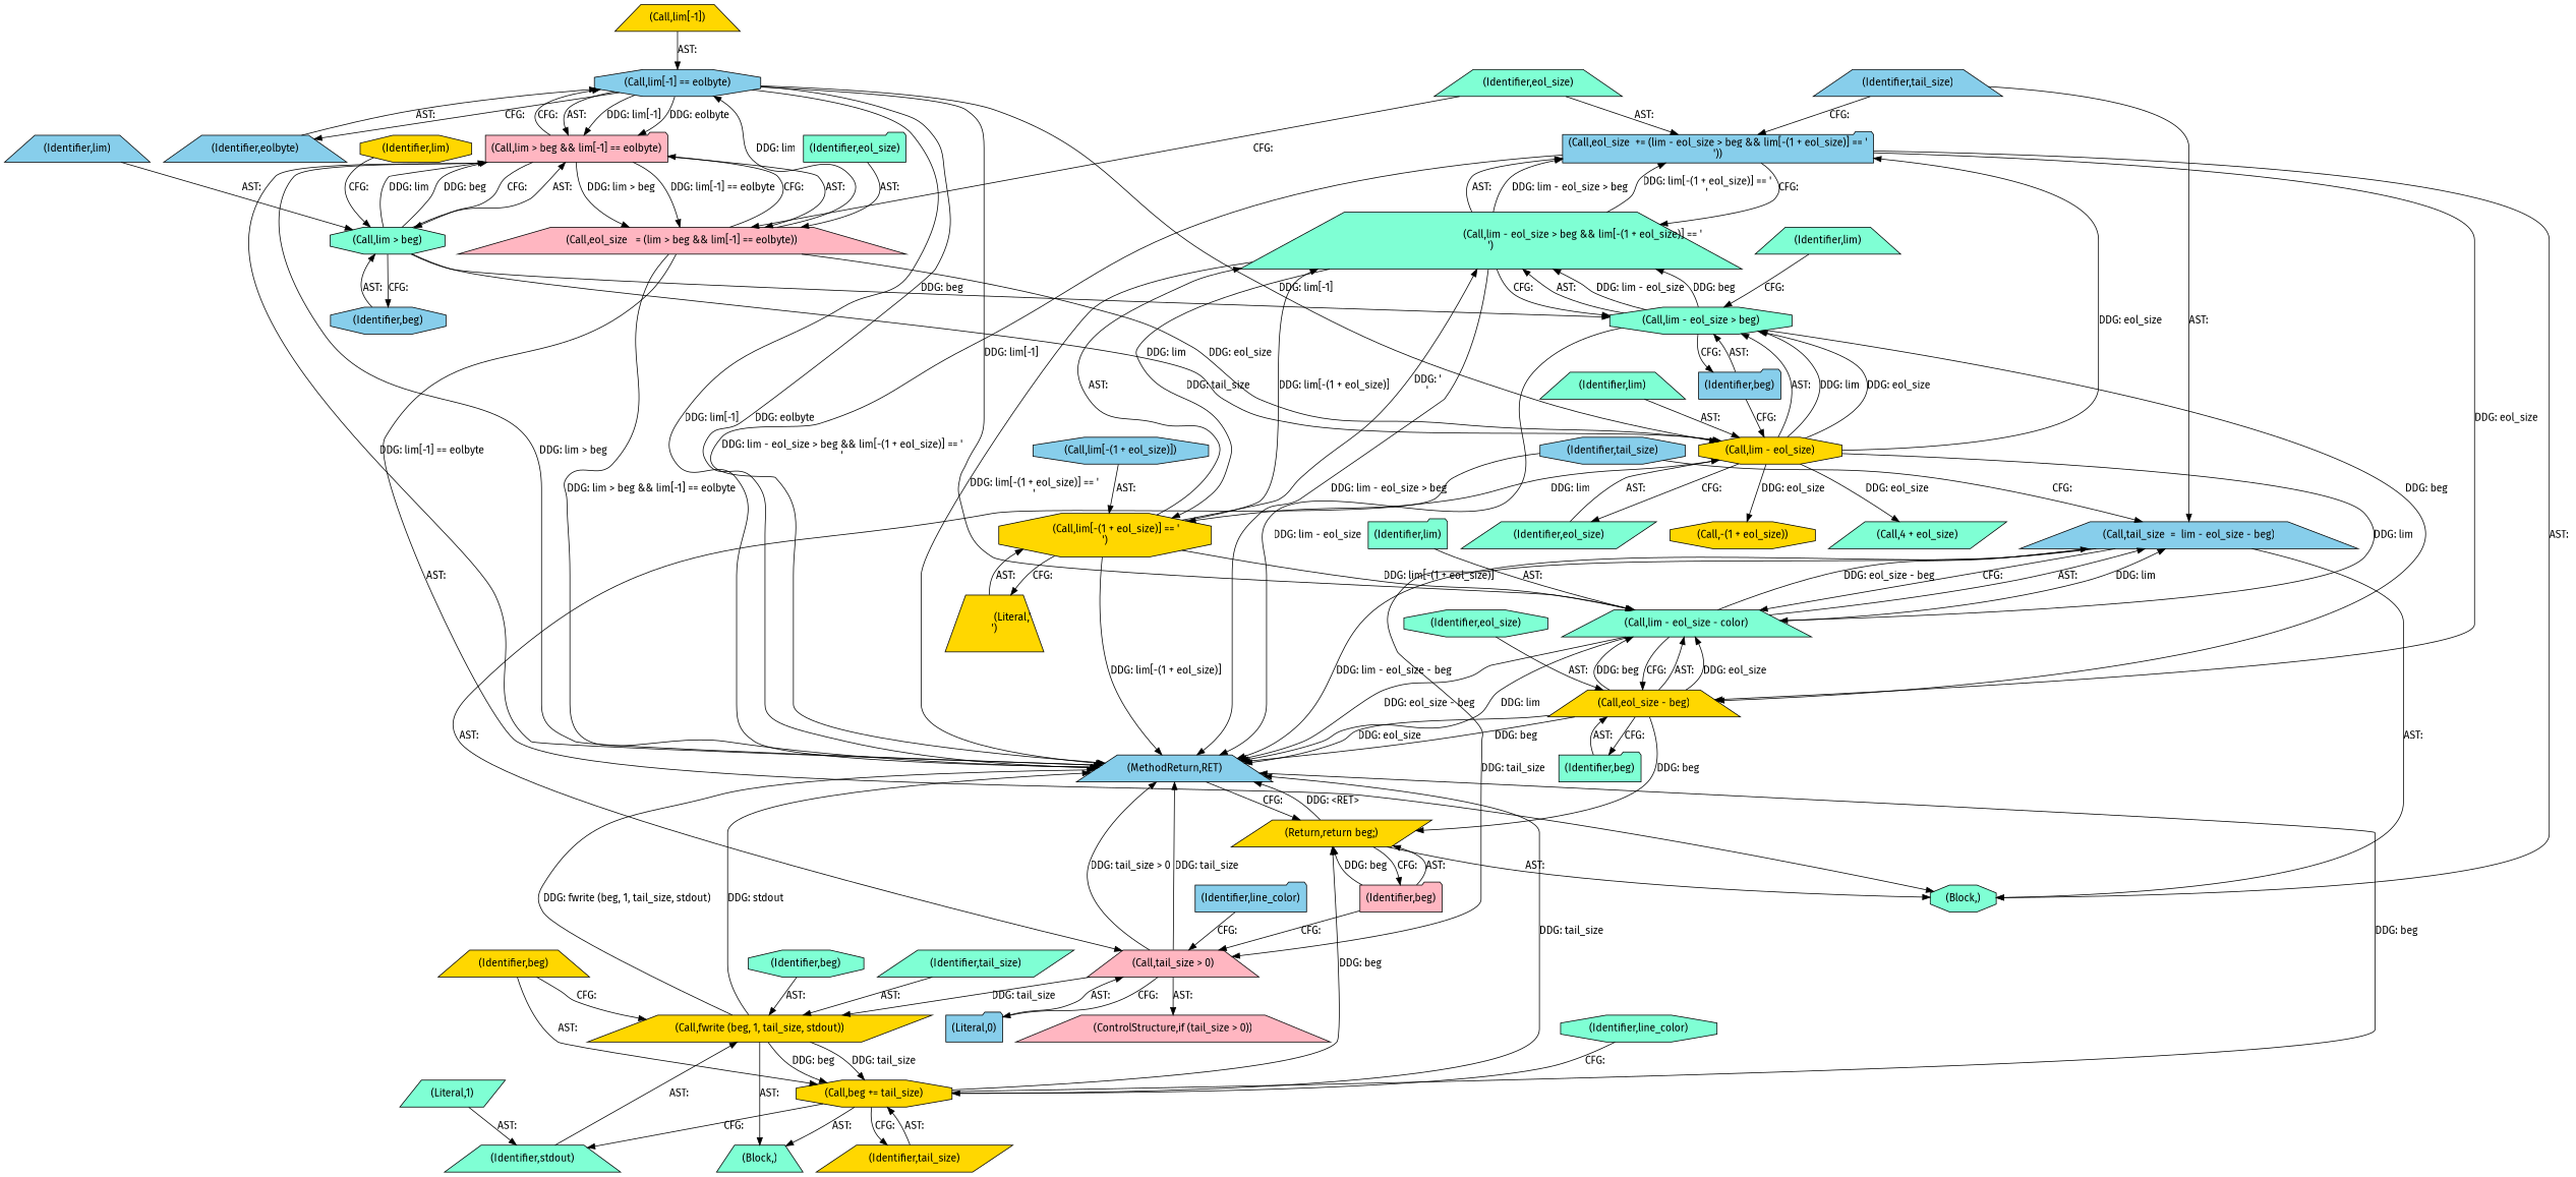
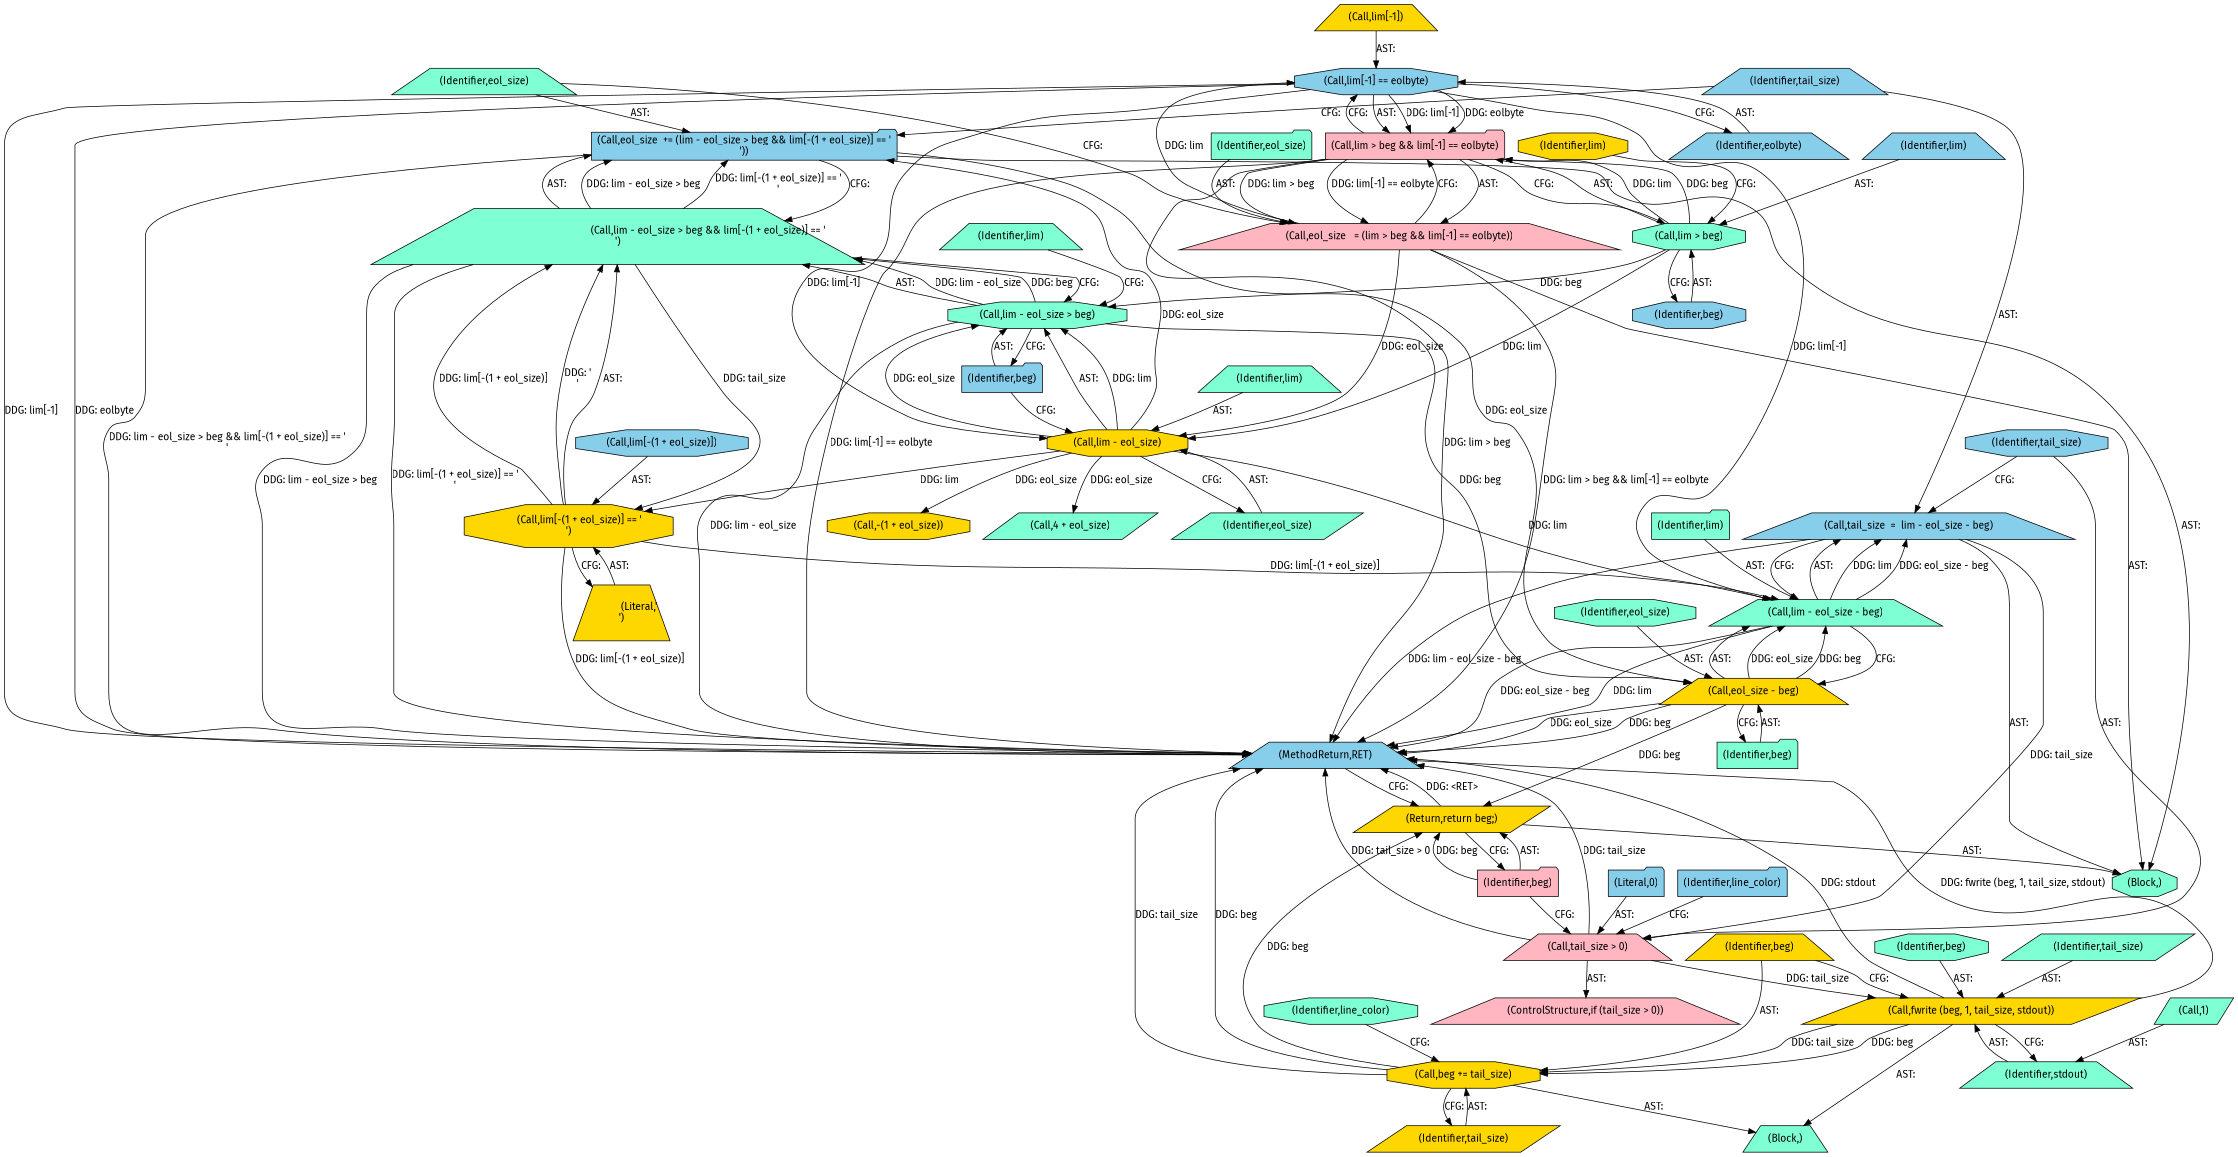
  digraph {
    fontname="Fira Sans"
    node [fillcolor=aquamarine fontname="Fira Sans" shape=trapezium style=filled]
    edge [fontname="Fira Sans"]
    n1 [fillcolor=skyblue label="(Call,tail_size  =  lim - eol_size - beg)"]
-   n2 [label="(Call,lim - eol_size - color)"]
+   n2 [label="(Call,lim - eol_size - beg)"]
    n3 [fillcolor=lightpink label="(Call,tail_size > 0)"]
    n4 [fillcolor=skyblue label="(MethodReturn,RET)"]
    n5 [label="(Block,)" shape=octagon]
    n6 [fillcolor=gold label="(Call,eol_size - beg)"]
    n7 [fillcolor=gold label="(Call,fwrite (beg, 1, tail_size, stdout))" shape=parallelogram]
    n8 [fillcolor=lightpink label="(ControlStructure,if (tail_size > 0))"]
    n9 [fillcolor=skyblue label="(Literal,0)" shape=folder]
    n10 [fillcolor=gold label="(Return,return beg;)" shape=parallelogram]
    n11 [label="(Identifier,beg)" shape=folder]
    n12 [fillcolor=gold label="(Call,lim - eol_size)" shape=octagon]
    n13 [fillcolor=gold label="(Call,lim[-(1 + eol_size)] == '\r')" shape=octagon]
    n14 [fillcolor=skyblue label="(Call,eol_size  += (lim - eol_size > beg && lim[-(1 + eol_size)] == '\r'))" shape=folder]
    n15 [label="(Call,lim - eol_size > beg)" shape=octagon]
    n16 [fillcolor=gold label="(Call,-(1 + eol_size))" shape=octagon]
    n17 [label="(Call,4 + eol_size)" shape=parallelogram]
    n18 [label="(Identifier,eol_size)" shape=parallelogram]
    n19 [label="(Call,lim - eol_size > beg && lim[-(1 + eol_size)] == '\r')"]
    n20 [fillcolor=gold label="(Literal,'\r')"]
    n21 [fillcolor=skyblue label="(Identifier,beg)" shape=folder]
    n22 [fillcolor=skyblue label="(Call,lim[-1] == eolbyte)" shape=octagon]
    n23 [fillcolor=lightpink label="(Call,lim > beg && lim[-1] == eolbyte)" shape=folder]
    n24 [fillcolor=skyblue label="(Identifier,eolbyte)"]
    n25 [label="(Call,lim > beg)" shape=octagon]
    n26 [fillcolor=lightpink label="(Call,eol_size   = (lim > beg && lim[-1] == eolbyte))"]
    n27 [fillcolor=skyblue label="(Identifier,beg)" shape=octagon]
    n28 [fillcolor=gold label="(Call,beg += tail_size)" shape=octagon]
    n29 [label="(Identifier,stdout)"]
    n30 [label="(Block,)"]
    n31 [fillcolor=lightpink label="(Identifier,beg)" shape=folder]
    n32 [fillcolor=gold label="(Identifier,tail_size)" shape=parallelogram]
    n33 [label="(Identifier,lim)" shape=folder]
    n34 [fillcolor=skyblue label="(Identifier,tail_size)" shape=octagon]
    n35 [label="(Identifier,lim)"]
    n36 [label="(Identifier,eol_size)" shape=octagon]
    n37 [label="(Identifier,lim)"]
    n38 [label="(Identifier,eol_size)"]
    n39 [fillcolor=gold label="(Identifier,beg)"]
    n40 [fillcolor=gold label="(Call,lim[-1])"]
-   n41 [label="(Literal,1)" shape=parallelogram]
+   n41 [label="(Call,1)" shape=parallelogram]
    n42 [fillcolor=skyblue label="(Identifier,line_color)" shape=folder]
    n43 [fillcolor=skyblue label="(Identifier,lim)"]
    n44 [fillcolor=gold label="(Identifier,lim)" shape=octagon]
    n45 [fillcolor=skyblue label="(Call,lim[-(1 + eol_size)])" shape=octagon]
    n46 [fillcolor=skyblue label="(Identifier,tail_size)"]
    n47 [label="(Identifier,line_color)" shape=octagon]
    n48 [label="(Identifier,beg)" shape=octagon]
    n49 [label="(Identifier,tail_size)" shape=parallelogram]
    n50 [label="(Identifier,eol_size)" shape=folder]
    n1 -> n2 [label="CFG: "]
    n1 -> n3 [label="DDG: tail_size"]
    n1 -> n4 [label="DDG: lim - eol_size - beg"]
    n1 -> n5 [label="AST: "]
    n2 -> n1 [label="AST: "]
    n2 -> n1 [label="DDG: lim"]
    n2 -> n1 [label="DDG: eol_size - beg"]
    n2 -> n4 [label="DDG: eol_size - beg"]
    n2 -> n4 [label="DDG: lim"]
    n2 -> n6 [label="CFG: "]
    n3 -> n4 [label="DDG: tail_size"]
    n3 -> n4 [label="DDG: tail_size > 0"]
    n3 -> n7 [label="DDG: tail_size"]
    n3 -> n8 [label="AST: "]
-   n3 -> n9 [label="CFG: "]
    n4 -> n10 [label="CFG: "]
    n6 -> n2 [label="AST: "]
    n6 -> n2 [label="DDG: eol_size"]
    n6 -> n2 [label="DDG: beg"]
    n6 -> n4 [label="DDG: eol_size"]
    n6 -> n4 [label="DDG: beg"]
    n6 -> n10 [label="DDG: beg"]
    n6 -> n11 [label="CFG: "]
    n7 -> n4 [label="DDG: fwrite (beg, 1, tail_size, stdout)"]
    n7 -> n4 [label="DDG: stdout"]
    n7 -> n28 [label="DDG: tail_size"]
    n7 -> n28 [label="DDG: beg"]
-   n28 -> n29 [label="CFG: "]
+   n7 -> n29 [label="CFG: "]
    n7 -> n30 [label="AST: "]
    n9 -> n3 [label="AST: "]
    n10 -> n4 [label="DDG: <RET>"]
    n10 -> n5 [label="AST: "]
    n10 -> n31 [label="CFG: "]
    n11 -> n6 [label="AST: "]
    n12 -> n2 [label="DDG: lim"]
    n12 -> n13 [label="DDG: lim"]
    n12 -> n14 [label="DDG: eol_size"]
    n12 -> n15 [label="AST: "]
    n12 -> n15 [label="DDG: lim"]
    n12 -> n15 [label="DDG: eol_size"]
    n12 -> n16 [label="DDG: eol_size"]
    n12 -> n17 [label="DDG: eol_size"]
    n12 -> n18 [label="CFG: "]
    n13 -> n2 [label="DDG: lim[-(1 + eol_size)]"]
    n13 -> n4 [label="DDG: lim[-(1 + eol_size)]"]
    n13 -> n19 [label="AST: "]
    n13 -> n19 [label="DDG: lim[-(1 + eol_size)]"]
    n13 -> n19 [label="DDG: '\r'"]
    n13 -> n20 [label="CFG: "]
    n14 -> n4 [label="DDG: lim - eol_size > beg && lim[-(1 + eol_size)] == '\r'"]
    n14 -> n5 [label="AST: "]
    n14 -> n6 [label="DDG: eol_size"]
    n14 -> n19 [label="CFG: "]
    n15 -> n4 [label="DDG: lim - eol_size"]
    n15 -> n6 [label="DDG: beg"]
    n15 -> n19 [label="AST: "]
    n15 -> n19 [label="DDG: lim - eol_size"]
    n15 -> n19 [label="DDG: beg"]
    n15 -> n21 [label="CFG: "]
    n18 -> n12 [label="AST: "]
    n19 -> n4 [label="DDG: lim - eol_size > beg"]
    n19 -> n4 [label="DDG: lim[-(1 + eol_size)] == '\r'"]
    n19 -> n13 [label="DDG: tail_size"]
    n19 -> n14 [label="AST: "]
    n19 -> n14 [label="DDG: lim - eol_size > beg"]
    n19 -> n14 [label="DDG: lim[-(1 + eol_size)] == '\r'"]
    n19 -> n15 [label="CFG: "]
    n20 -> n13 [label="AST: "]
    n21 -> n12 [label="CFG: "]
    n21 -> n15 [label="AST: "]
    n22 -> n2 [label="DDG: lim[-1]"]
    n22 -> n4 [label="DDG: lim[-1]"]
    n22 -> n4 [label="DDG: eolbyte"]
    n22 -> n12 [label="DDG: lim[-1]"]
    n22 -> n23 [label="AST: "]
    n22 -> n23 [label="DDG: lim[-1]"]
    n22 -> n23 [label="DDG: eolbyte"]
    n22 -> n24 [label="CFG: "]
    n23 -> n4 [label="DDG: lim[-1] == eolbyte"]
    n23 -> n4 [label="DDG: lim > beg"]
    n23 -> n22 [label="CFG: "]
    n23 -> n25 [label="CFG: "]
    n23 -> n26 [label="AST: "]
    n23 -> n26 [label="DDG: lim > beg"]
    n23 -> n26 [label="DDG: lim[-1] == eolbyte"]
    n24 -> n22 [label="AST: "]
    n25 -> n12 [label="DDG: lim"]
    n25 -> n15 [label="DDG: beg"]
    n25 -> n23 [label="AST: "]
    n25 -> n23 [label="DDG: lim"]
    n25 -> n23 [label="DDG: beg"]
    n25 -> n27 [label="CFG: "]
    n26 -> n4 [label="DDG: lim > beg && lim[-1] == eolbyte"]
    n26 -> n5 [label="AST: "]
    n26 -> n12 [label="DDG: eol_size"]
    n26 -> n22 [label="DDG: lim"]
    n26 -> n23 [label="CFG: "]
    n27 -> n25 [label="AST: "]
    n28 -> n4 [label="DDG: tail_size"]
    n28 -> n4 [label="DDG: beg"]
    n28 -> n10 [label="DDG: beg"]
    n28 -> n30 [label="AST: "]
    n28 -> n32 [label="CFG: "]
    n29 -> n7 [label="AST: "]
    n31 -> n3 [label="CFG: "]
    n31 -> n10 [label="AST: "]
    n31 -> n10 [label="DDG: beg"]
    n32 -> n28 [label="AST: "]
    n33 -> n2 [label="AST: "]
    n34 -> n1 [label="CFG: "]
    n34 -> n3 [label="AST: "]
    n35 -> n12 [label="AST: "]
    n36 -> n6 [label="AST: "]
    n37 -> n15 [label="CFG: "]
    n38 -> n14 [label="AST: "]
    n38 -> n26 [label="CFG: "]
    n39 -> n7 [label="CFG: "]
    n39 -> n28 [label="AST: "]
    n40 -> n22 [label="AST: "]
    n41 -> n29 [label="AST: "]
    n42 -> n3 [label="CFG: "]
    n43 -> n25 [label="AST: "]
    n44 -> n25 [label="CFG: "]
    n45 -> n13 [label="AST: "]
    n46 -> n1 [label="AST: "]
    n46 -> n14 [label="CFG: "]
    n47 -> n28 [label="CFG: "]
    n48 -> n7 [label="AST: "]
    n49 -> n7 [label="AST: "]
    n50 -> n26 [label="AST: "]
  }
